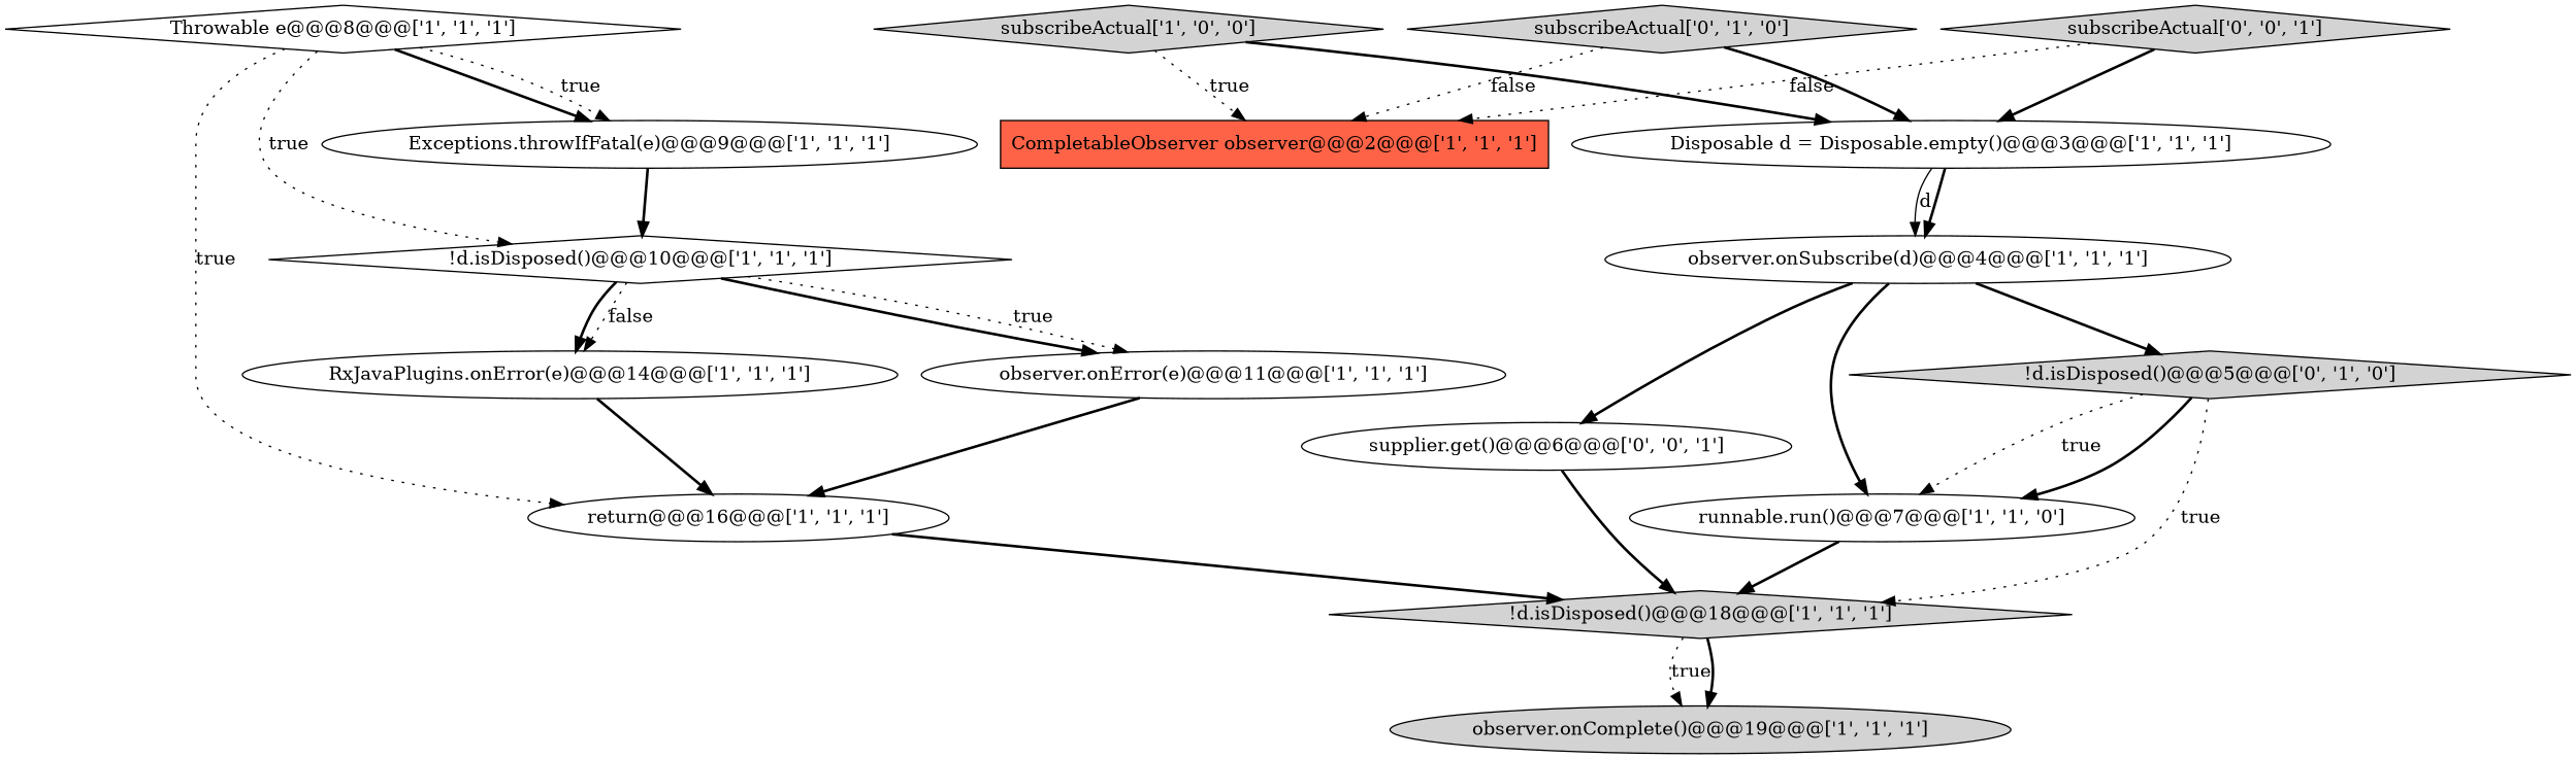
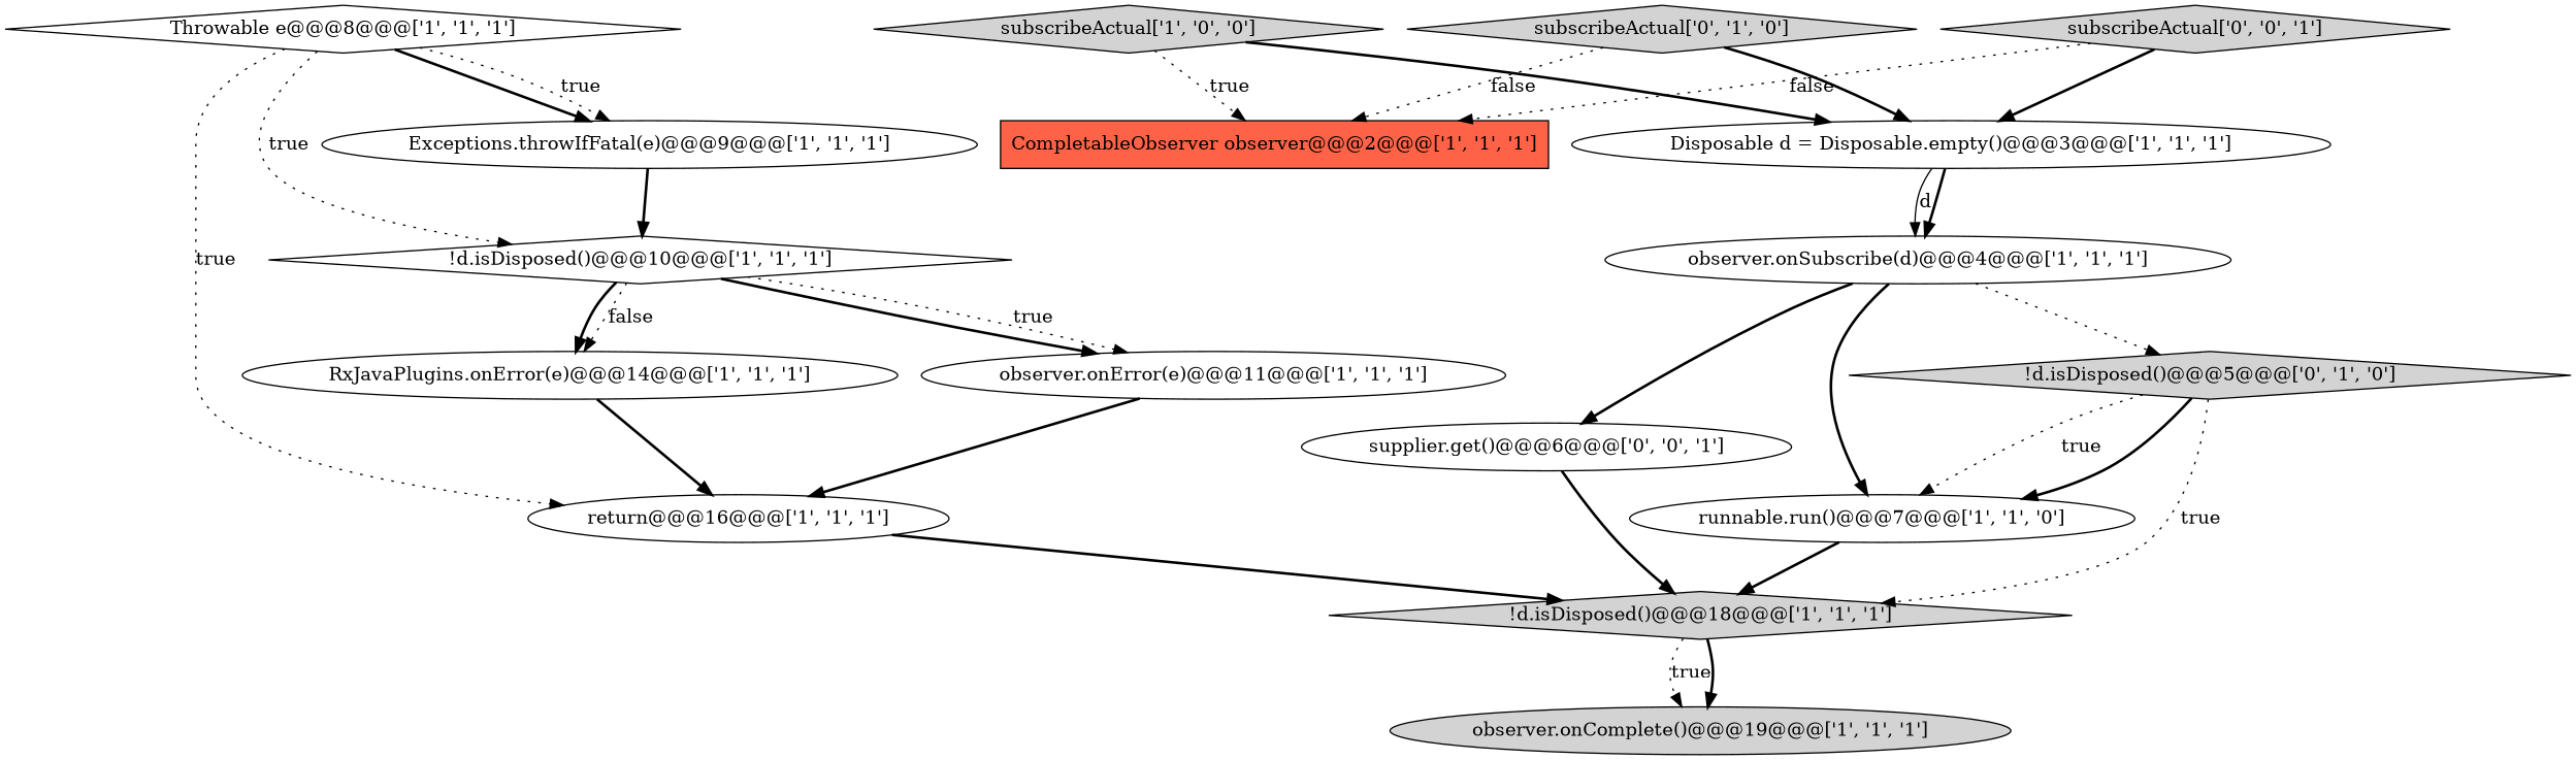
  digraph {
    fontname="DejaVu Serif"
    node [fillcolor=white fontname="DejaVu Serif" shape=ellipse style=filled]
    edge [fontname="DejaVu Serif" style=bold]
    n1 [label="Throwable e@@@8@@@['1', '1', '1']" shape=diamond]
    n2 [label="return@@@16@@@['1', '1', '1']"]
    n3 [label="Exceptions.throwIfFatal(e)@@@9@@@['1', '1', '1']"]
    n4 [label="!d.isDisposed()@@@10@@@['1', '1', '1']" shape=diamond]
    n5 [fillcolor=lightgray label="!d.isDisposed()@@@18@@@['1', '1', '1']" shape=diamond]
    n6 [label="observer.onError(e)@@@11@@@['1', '1', '1']"]
    n7 [label="RxJavaPlugins.onError(e)@@@14@@@['1', '1', '1']"]
    n8 [fillcolor=lightgray label="observer.onComplete()@@@19@@@['1', '1', '1']"]
    n9 [fillcolor=lightgray label="subscribeActual['0', '0', '1']" shape=diamond]
    n10 [label="Disposable d = Disposable.empty()@@@3@@@['1', '1', '1']"]
    n11 [fillcolor=tomato label="CompletableObserver observer@@@2@@@['1', '1', '1']" shape=box]
    n12 [label="observer.onSubscribe(d)@@@4@@@['1', '1', '1']"]
    n13 [label="supplier.get()@@@6@@@['0', '0', '1']"]
    n14 [fillcolor=lightgray label="!d.isDisposed()@@@5@@@['0', '1', '0']" shape=diamond]
    n15 [label="runnable.run()@@@7@@@['1', '1', '0']"]
    n16 [fillcolor=lightgray label="subscribeActual['0', '1', '0']" shape=diamond]
    n17 [fillcolor=lightgray label="subscribeActual['1', '0', '0']" shape=diamond]
    n1 -> n2 [label=true style=dotted]
    n1 -> n3
    n1 -> n3 [label=true style=dotted]
    n1 -> n4 [label=true style=dotted]
    n2 -> n5
    n3 -> n4
    n4 -> n6
    n4 -> n6 [label=true style=dotted]
    n4 -> n7 [label=false style=dotted]
    n4 -> n7
    n5 -> n8 [label=true style=dotted]
    n5 -> n8
    n6 -> n2
    n7 -> n2
    n9 -> n10
    n9 -> n11 [label=false style=dotted]
    n10 -> n12 [label=d style=solid]
    n10 -> n12
    n12 -> n13
-   n12 -> n14
+   n12 -> n14 [style=dotted]
    n12 -> n15
    n13 -> n5
    n14 -> n5 [label=true style=dotted]
    n14 -> n15 [label=true style=dotted]
    n14 -> n15
    n15 -> n5
    n16 -> n10
    n16 -> n11 [label=false style=dotted]
    n17 -> n10
    n17 -> n11 [label=true style=dotted]
  }
